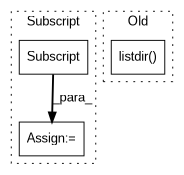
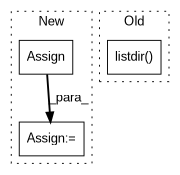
  digraph {
    fontname="Liberation Sans"
    node [shape=box fontname="Liberation Sans"]
-   n1 [a=63 l="49,0" label=Subscript s="675,0"]
+   n1 [a=63 l="49,0" label=Assign s="675,0"]
    n2 [a=68 l=3 label="Assign:=" s=672]
    n3 [a=75 l="11,1" label="listdir()" s="6582,6610"]
    subgraph cluster_1 {
-     label=Subscript
+     label=New
      style=dotted
      n1
      n2
    }
    subgraph cluster_2 {
      label=Old
      style=dotted
      n3
    }
    n1 -> n2 [label=_para_ style=bold arrowhead=normal fontname="Liberation Sans"]
  }
